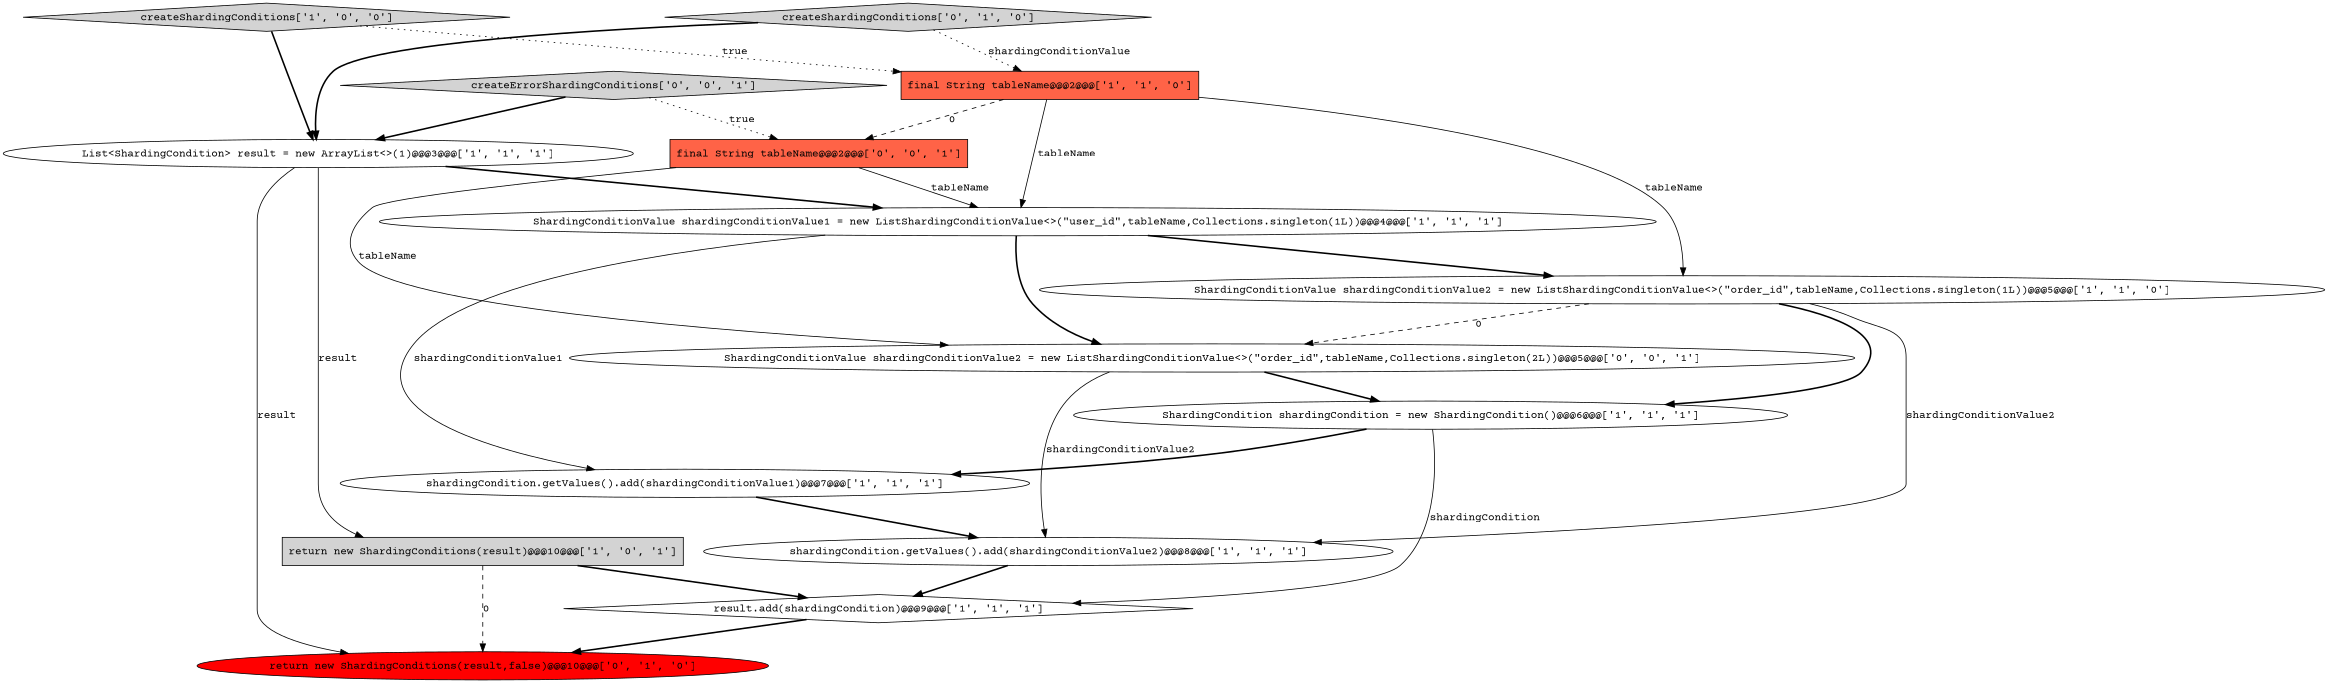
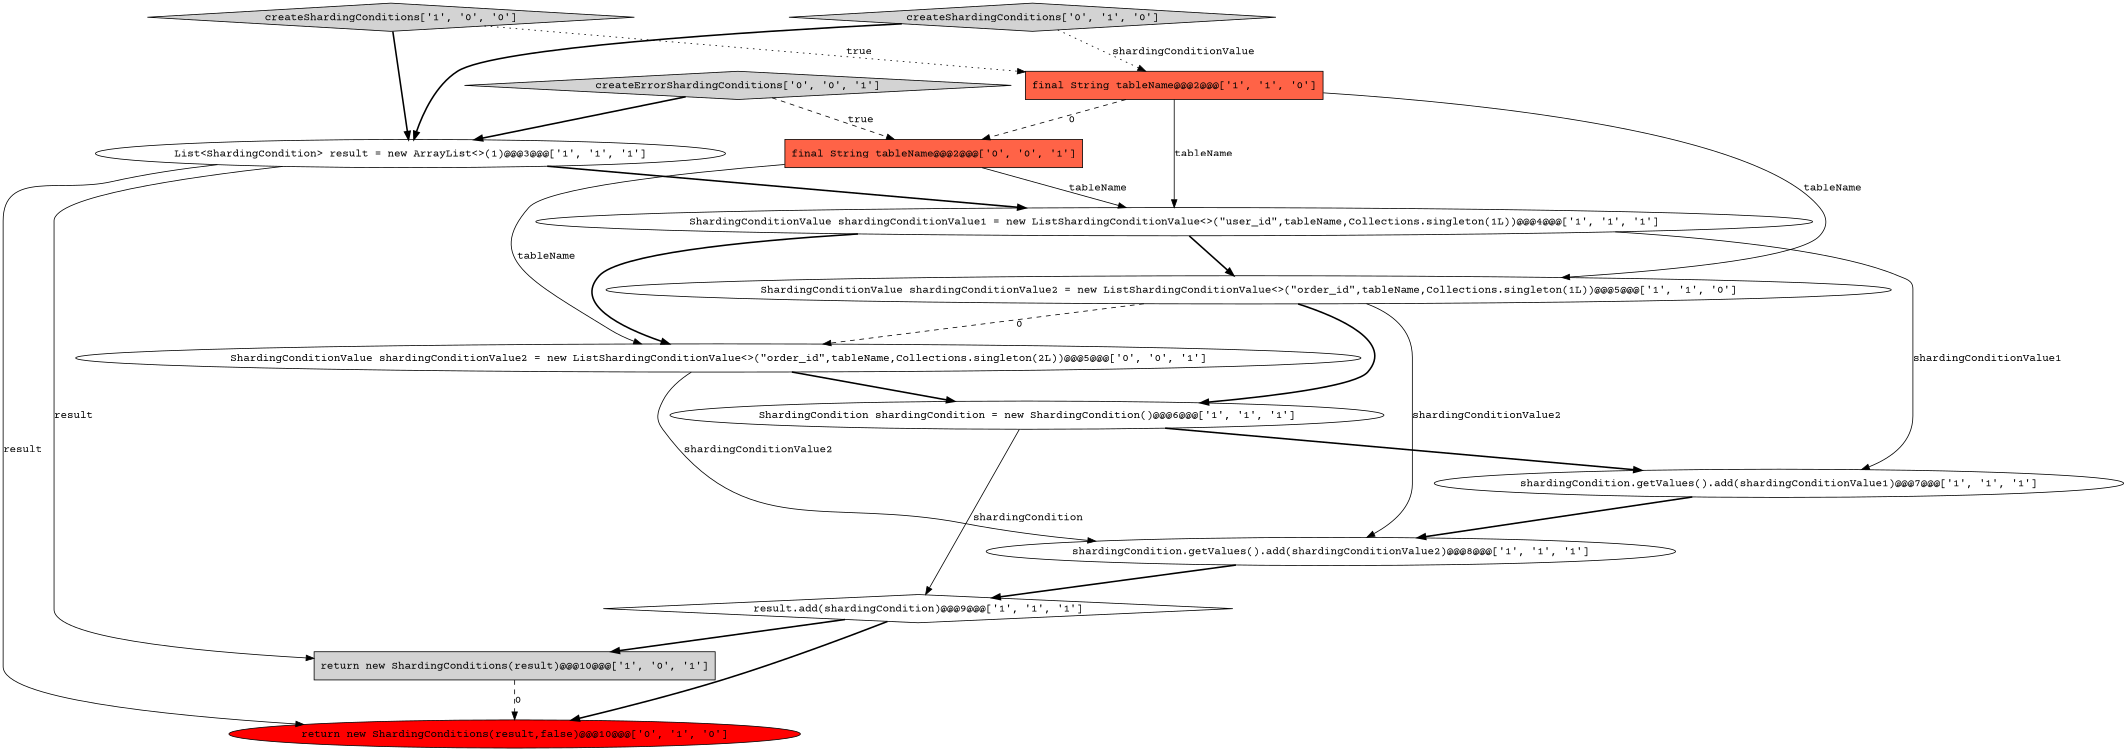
  digraph {
    fontname="Courier Prime"
    node [fillcolor=white fontname="Courier Prime" shape=ellipse style=filled]
    edge [fontname="Courier Prime" style=bold]
    n1 [fillcolor=tomato label="final String tableName@@@2@@@['1', '1', '0']" shape=box]
    n2 [label="ShardingConditionValue shardingConditionValue2 = new ListShardingConditionValue<>(\"order_id\",tableName,Collections.singleton(1L))@@@5@@@['1', '1', '0']"]
    n3 [label="ShardingConditionValue shardingConditionValue1 = new ListShardingConditionValue<>(\"user_id\",tableName,Collections.singleton(1L))@@@4@@@['1', '1', '1']"]
    n4 [fillcolor=tomato label="final String tableName@@@2@@@['0', '0', '1']" shape=box]
    n5 [label="ShardingCondition shardingCondition = new ShardingCondition()@@@6@@@['1', '1', '1']"]
    n6 [label="ShardingConditionValue shardingConditionValue2 = new ListShardingConditionValue<>(\"order_id\",tableName,Collections.singleton(2L))@@@5@@@['0', '0', '1']"]
    n7 [label="shardingCondition.getValues().add(shardingConditionValue2)@@@8@@@['1', '1', '1']"]
    n8 [label="shardingCondition.getValues().add(shardingConditionValue1)@@@7@@@['1', '1', '1']"]
    n9 [label="result.add(shardingCondition)@@@9@@@['1', '1', '1']" shape=diamond]
    n10 [fillcolor=lightgray label="return new ShardingConditions(result)@@@10@@@['1', '0', '1']" shape=box]
    n11 [fillcolor=red label="return new ShardingConditions(result,false)@@@10@@@['0', '1', '0']"]
    n12 [fillcolor=lightgray label="createShardingConditions['1', '0', '0']" shape=diamond]
    n13 [label="List<ShardingCondition> result = new ArrayList<>(1)@@@3@@@['1', '1', '1']"]
    n14 [fillcolor=lightgray label="createShardingConditions['0', '1', '0']" shape=diamond]
    n15 [fillcolor=lightgray label="createErrorShardingConditions['0', '0', '1']" shape=diamond]
    n1 -> n2 [label=tableName style=solid]
    n1 -> n3 [label=tableName style=solid]
    n1 -> n4 [label=0 style=dashed]
    n2 -> n5
    n2 -> n6 [label=0 style=dashed]
    n2 -> n7 [label=shardingConditionValue2 style=solid]
    n3 -> n2
    n3 -> n6
    n3 -> n8 [label=shardingConditionValue1 style=solid]
    n4 -> n3 [label=tableName style=solid]
    n4 -> n6 [label=tableName style=solid]
    n5 -> n8
    n5 -> n9 [label=shardingCondition style=solid]
    n6 -> n5
    n6 -> n7 [label=shardingConditionValue2 style=solid]
    n7 -> n9
    n8 -> n7
-   n10 -> n9
+   n9 -> n10
    n9 -> n11
    n10 -> n11 [label=0 style=dashed]
    n12 -> n1 [label=true style=dotted]
    n12 -> n13
    n13 -> n3
    n13 -> n10 [label=result style=solid]
    n13 -> n11 [label=result style=solid]
    n14 -> n1 [label=shardingConditionValue style=dotted]
    n14 -> n13
-   n15 -> n4 [label=true style=dotted]
+   n15 -> n4 [label=true style=dashed]
    n15 -> n13
  }
